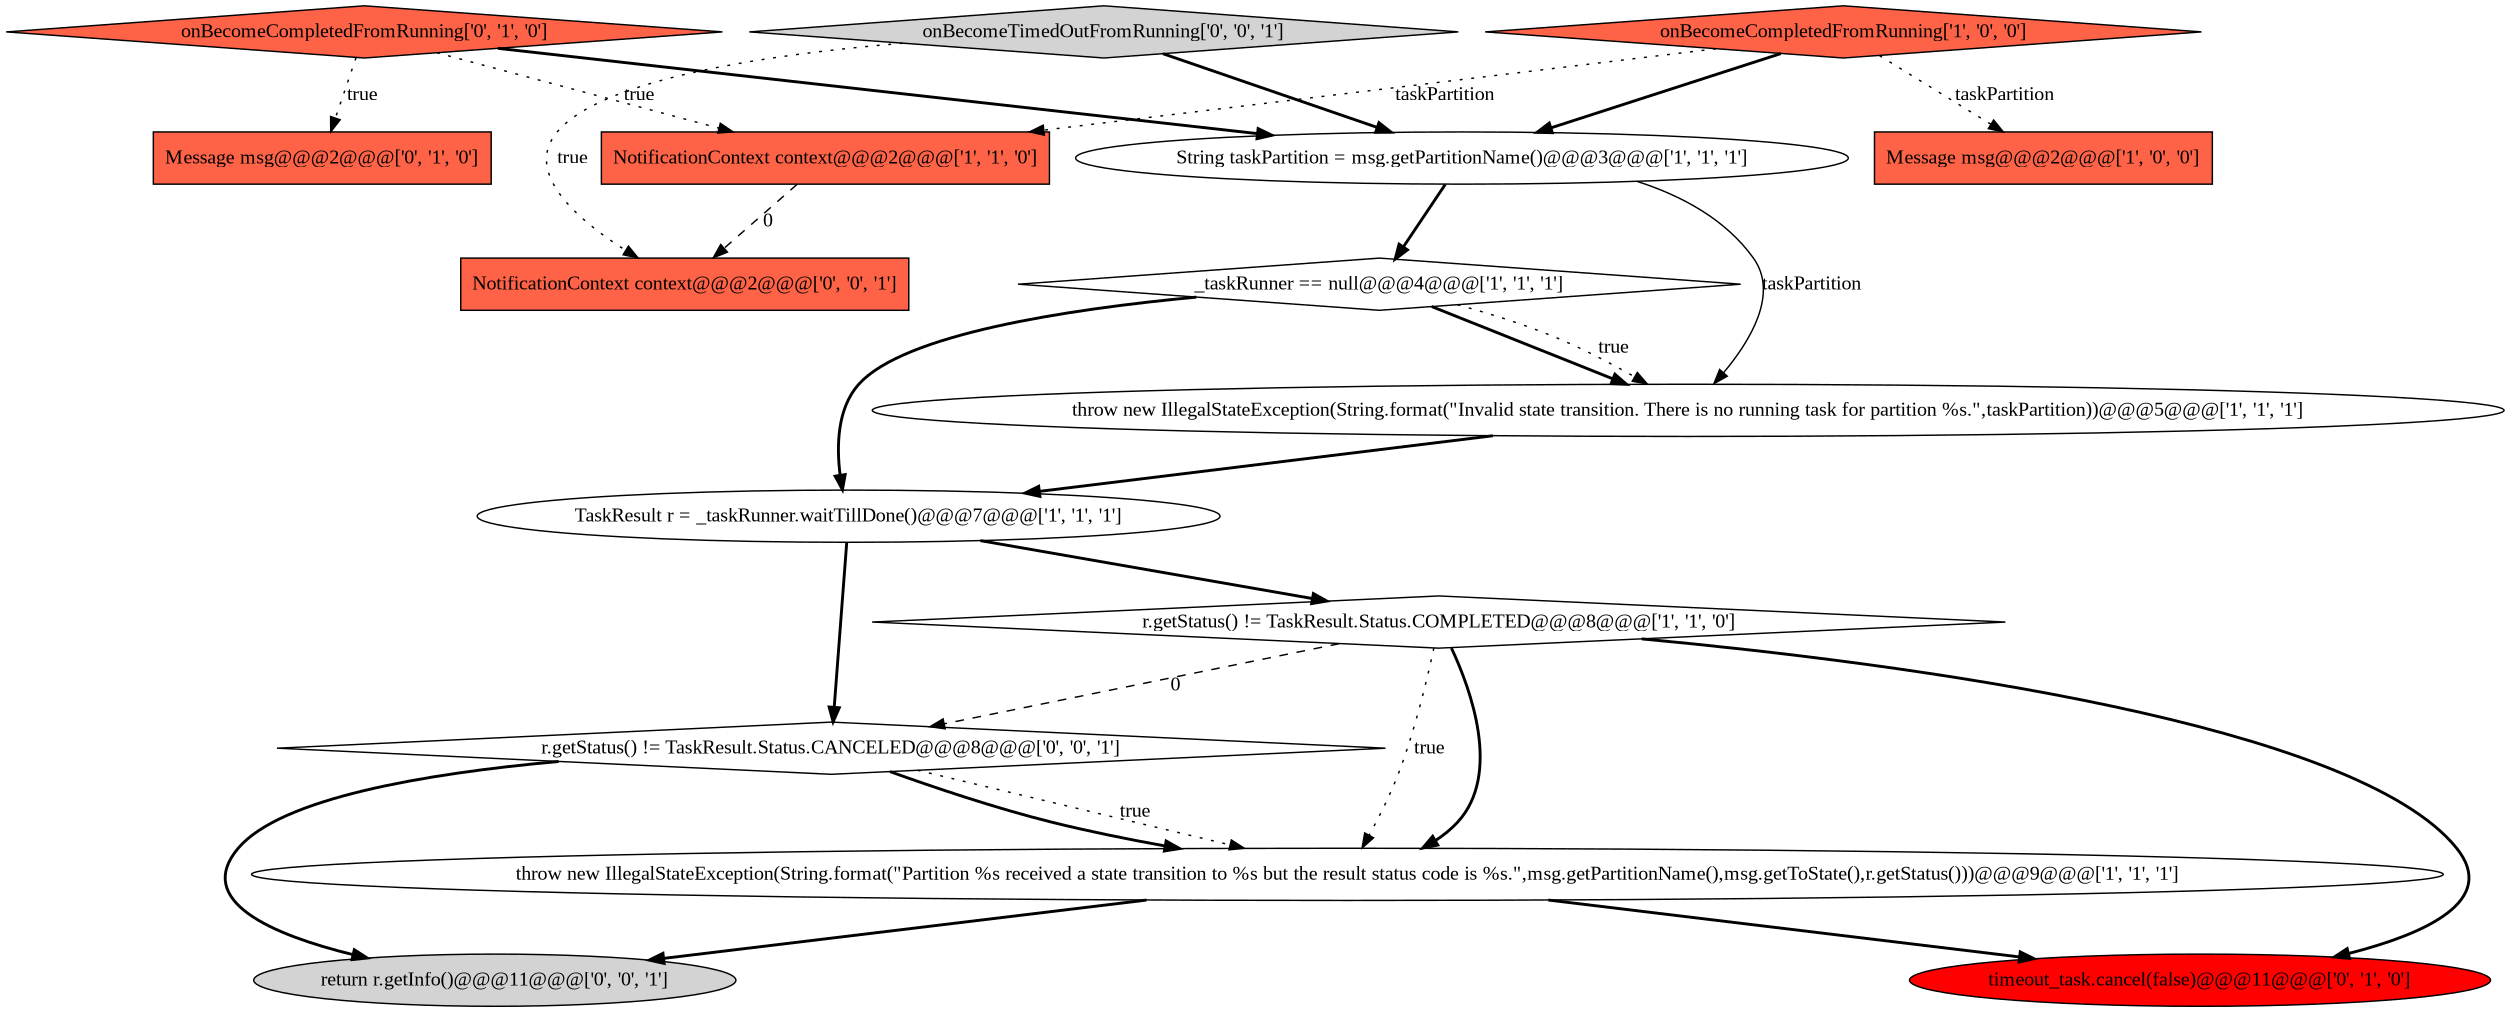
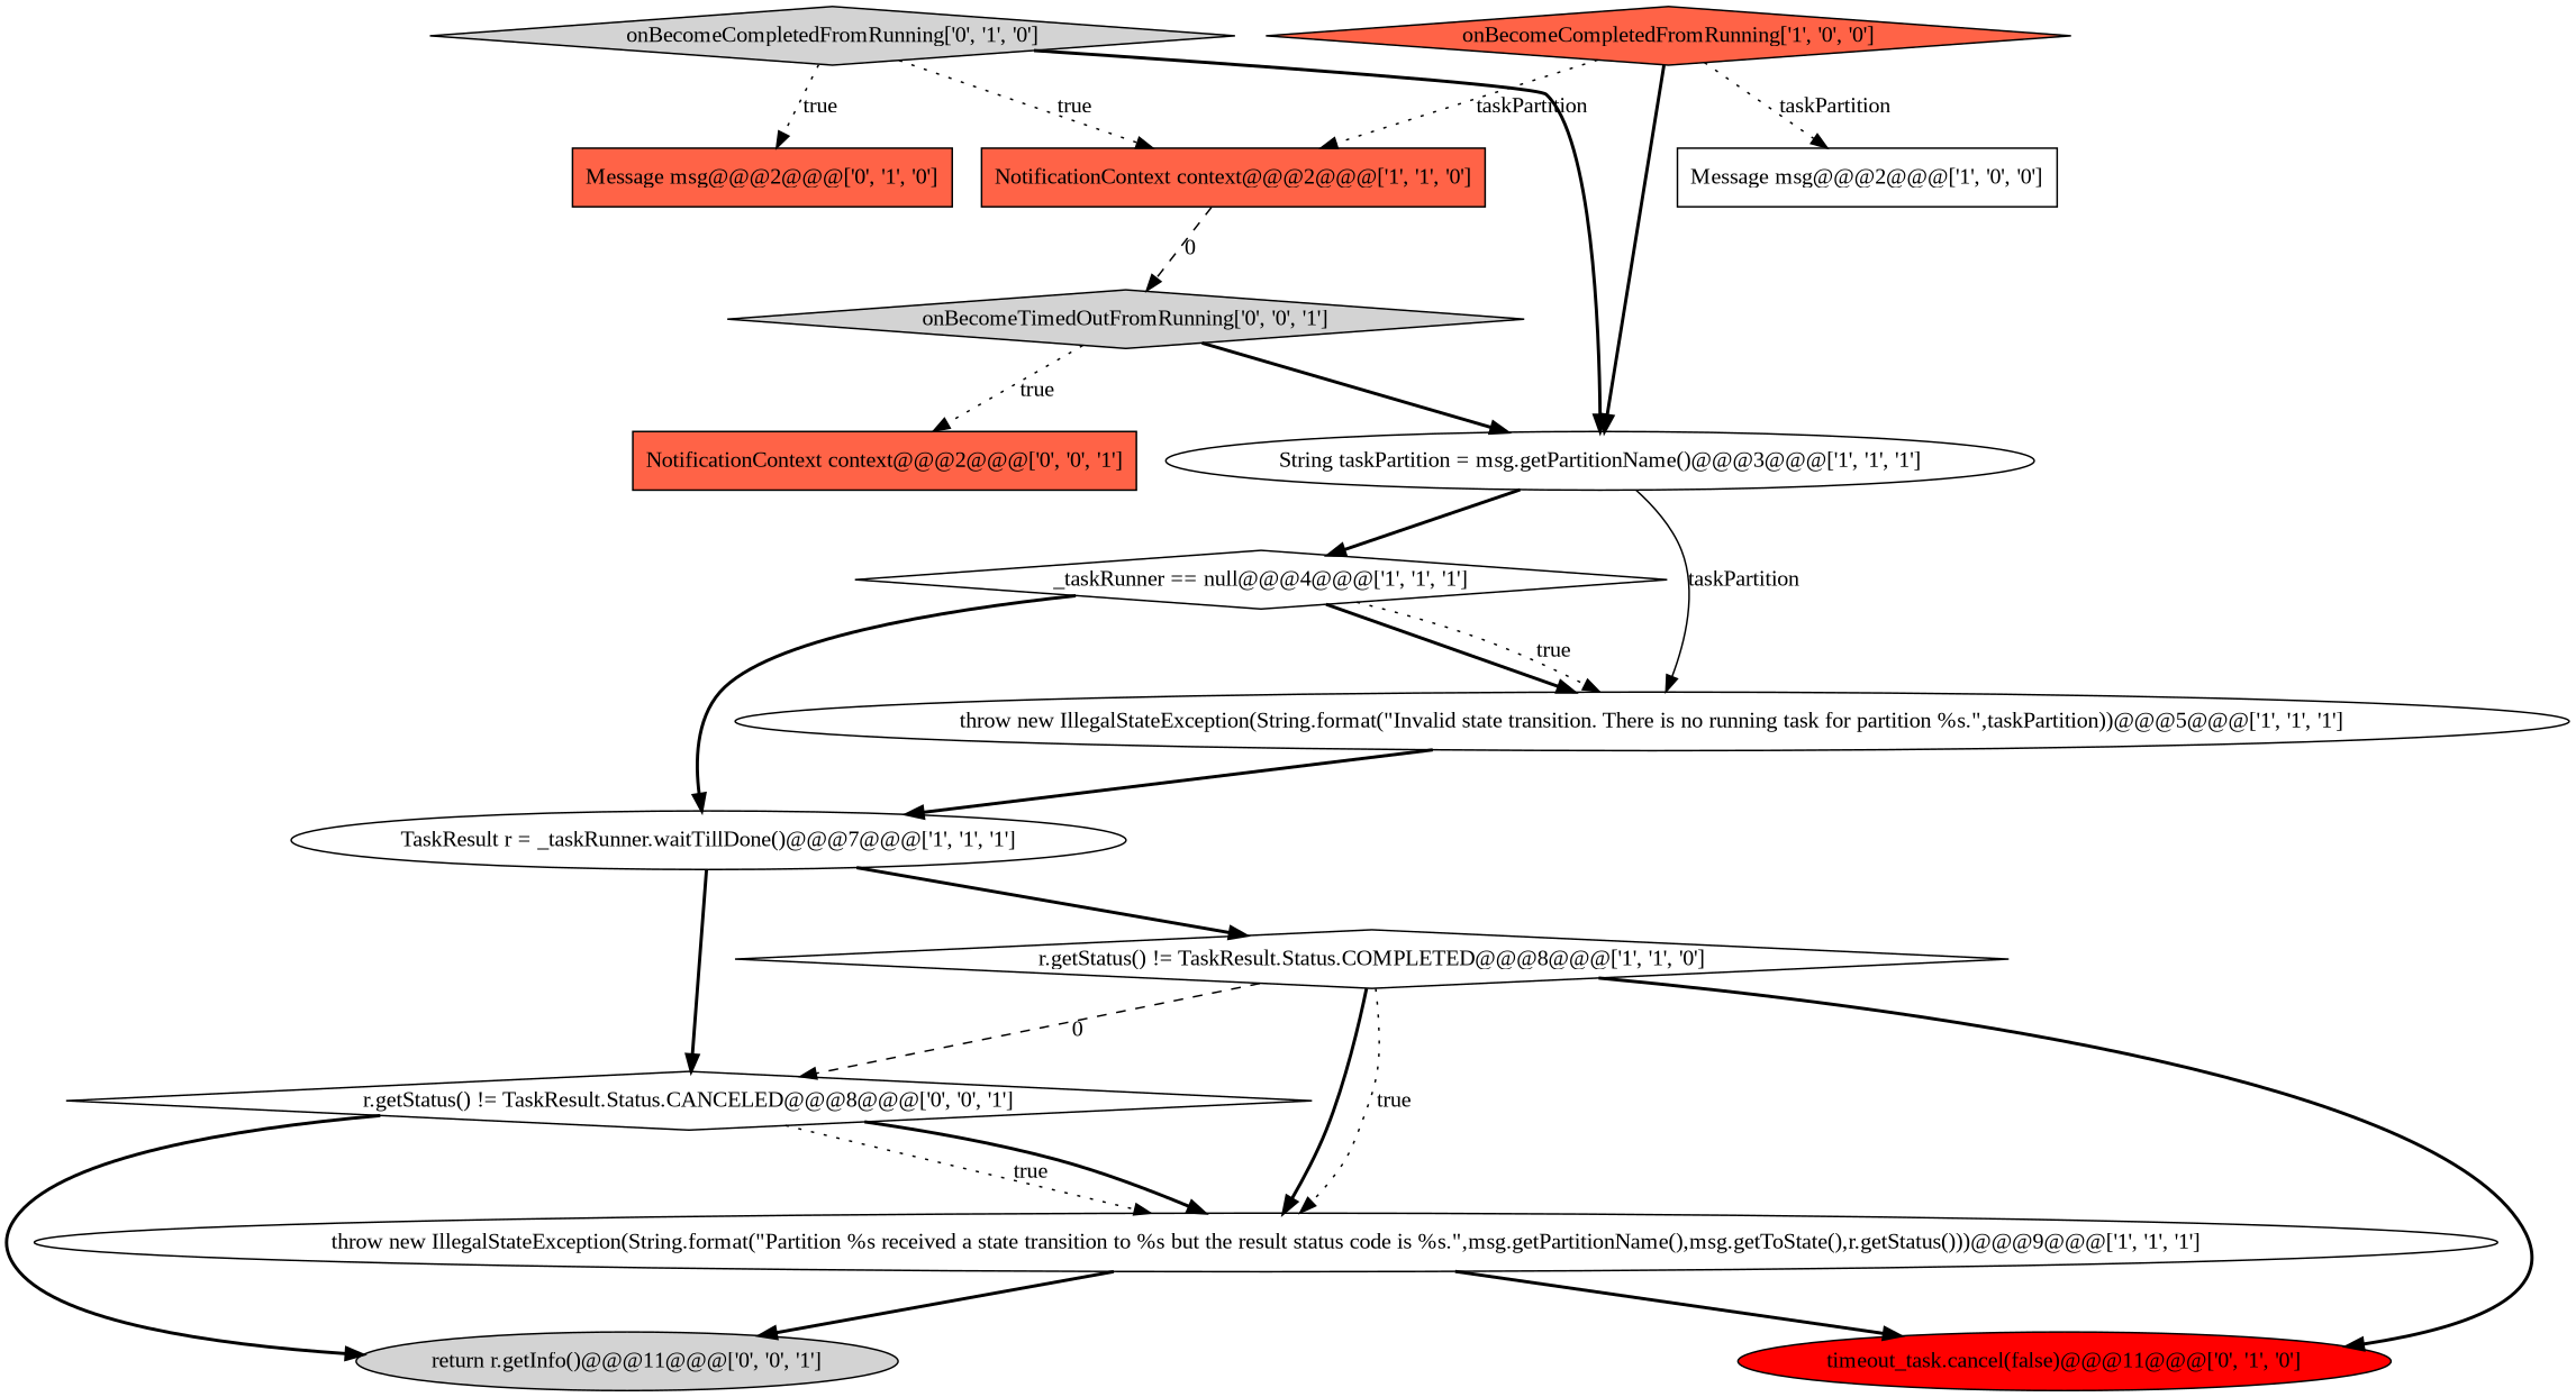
  digraph {
    fontname="Liberation Serif"
    node [fillcolor=white fontname="Liberation Serif" shape=diamond style=filled]
    edge [fontname="Liberation Serif" style=bold]
-   n1 [fillcolor=tomato label="onBecomeCompletedFromRunning['0', '1', '0']"]
+   n1 [fillcolor=lightgray label="onBecomeCompletedFromRunning['0', '1', '0']"]
    n2 [label="String taskPartition = msg.getPartitionName()@@@3@@@['1', '1', '1']" shape=ellipse]
    n3 [fillcolor=tomato label="Message msg@@@2@@@['0', '1', '0']" shape=box]
    n4 [fillcolor=tomato label="NotificationContext context@@@2@@@['1', '1', '0']" shape=box]
    n5 [label="throw new IllegalStateException(String.format(\"Invalid state transition. There is no running task for partition %s.\",taskPartition))@@@5@@@['1', '1', '1']" shape=ellipse]
    n6 [label="_taskRunner == null@@@4@@@['1', '1', '1']"]
    n7 [fillcolor=tomato label="NotificationContext context@@@2@@@['0', '0', '1']" shape=box]
    n8 [label="r.getStatus() != TaskResult.Status.CANCELED@@@8@@@['0', '0', '1']"]
    n9 [label="throw new IllegalStateException(String.format(\"Partition %s received a state transition to %s but the result status code is %s.\",msg.getPartitionName(),msg.getToState(),r.getStatus()))@@@9@@@['1', '1', '1']" shape=ellipse]
    n10 [fillcolor=lightgray label="return r.getInfo()@@@11@@@['0', '0', '1']" shape=ellipse]
    n11 [fillcolor=red label="timeout_task.cancel(false)@@@11@@@['0', '1', '0']" shape=ellipse]
    n12 [label="TaskResult r = _taskRunner.waitTillDone()@@@7@@@['1', '1', '1']" shape=ellipse]
    n13 [label="r.getStatus() != TaskResult.Status.COMPLETED@@@8@@@['1', '1', '0']"]
    n14 [fillcolor=tomato label="onBecomeCompletedFromRunning['1', '0', '0']"]
-   n15 [fillcolor=tomato label="Message msg@@@2@@@['1', '0', '0']" shape=box]
+   n15 [label="Message msg@@@2@@@['1', '0', '0']" shape=box]
    n16 [fillcolor=lightgray label="onBecomeTimedOutFromRunning['0', '0', '1']"]
    n1 -> n2
    n1 -> n3 [label=true style=dotted]
    n1 -> n4 [label=true style=dotted]
    n2 -> n5 [label=taskPartition style=solid]
    n2 -> n6
-   n4 -> n7 [label=0 style=dashed]
+   n4 -> n16 [label=0 style=dashed]
    n5 -> n12
    n6 -> n5
    n6 -> n5 [label=true style=dotted]
    n6 -> n12
    n8 -> n9 [label=true style=dotted]
    n8 -> n9
    n8 -> n10
    n9 -> n10
    n9 -> n11
    n12 -> n8
    n12 -> n13
    n13 -> n8 [label=0 style=dashed]
    n13 -> n9
    n13 -> n9 [label=true style=dotted]
    n13 -> n11
    n14 -> n2
    n14 -> n4 [label=taskPartition style=dotted]
    n14 -> n15 [label=taskPartition style=dotted]
    n16 -> n2
    n16 -> n7 [label=true style=dotted]
  }
